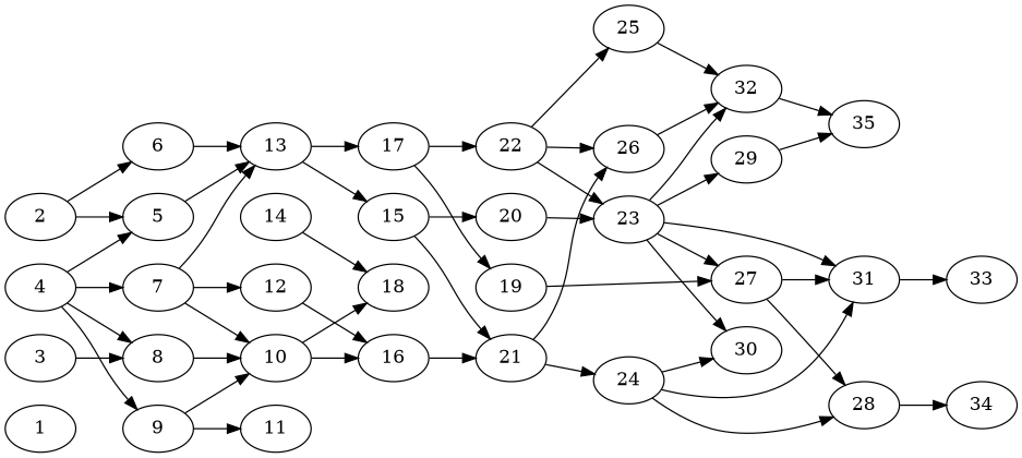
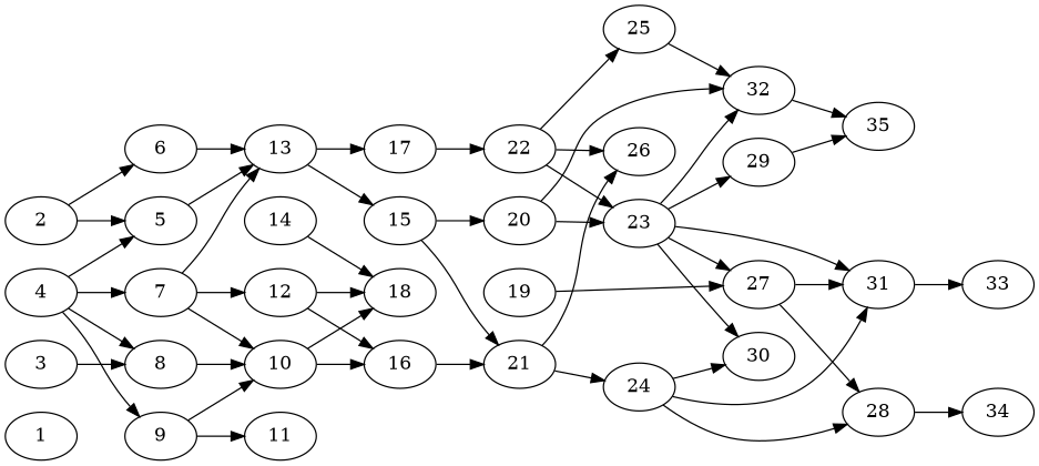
  digraph {
    rankdir=LR
    node [alpha=0.12]
    1 [alpha=0.05 expect_size=11234304]
    2 [alpha=0.10 expect_size=40217600]
    5 [alpha=0.19 expect_size=9412608]
    6 [alpha=0.06 expect_size=41351168]
    13 [expect_size=50516992]
    15 [alpha=0.09 expect_size=22498304]
    17 [alpha=0.09 expect_size=35828736]
    3 [expect_size=51392512]
    8 [alpha=0.11 expect_size=11915264]
    10 [alpha=0.06 expect_size=15513600]
    16 [alpha=0.16 expect_size=20643840]
    18 [alpha=0.09 expect_size=51263488]
    4 [alpha=0.16 expect_size=41376768]
    7 [alpha=0.07 expect_size=45170688]
    9 [alpha=0.15 expect_size=39888896]
    12 [alpha=0.14 expect_size=28022784]
    11 [alpha=0.04 expect_size=17116160]
    14 [alpha=0.18 expect_size=31748096]
    21 [alpha=0.16 expect_size=32704512]
    20 [alpha=0.01 expect_size=19644416]
    19 [alpha=0.07 expect_size=31086592]
    22 [alpha=0.07 expect_size=41225216]
    24 [alpha=0.03 expect_size=7302144]
    26 [alpha=0.13 expect_size=22964224]
    23 [alpha=0.18 expect_size=26278912]
    27 [alpha=0.13 expect_size=14128128]
    25 [alpha=0.10 expect_size=49148928]
    31 [alpha=0.00 expect_size=26619904]
    29 [expect_size=8385536]
    30 [alpha=0.14 expect_size=25319424]
    32 [alpha=0.17 expect_size=18278400]
    28 [alpha=0.15 expect_size=34253824]
    34 [alpha=0.18 expect_size=29374464]
    33 [expect_size=35270656]
    35 [expect_size=36724736]
    2 -> 5
    2 -> 6
    5 -> 13
    6 -> 13
    13 -> 15
    13 -> 17
    15 -> 21
    15 -> 20
-   17 -> 19
    17 -> 22
    3 -> 8
    8 -> 10
    10 -> 16
    10 -> 18
    16 -> 21
    4 -> 5
    4 -> 8
    4 -> 7
    4 -> 9
    7 -> 13
    7 -> 10
    7 -> 12
    9 -> 10
    9 -> 11
    12 -> 16
+   12 -> 18
    14 -> 18
    21 -> 24
    21 -> 26
    20 -> 23
    19 -> 27
    22 -> 26
    22 -> 23
    22 -> 25
    24 -> 31
    24 -> 30
    24 -> 28
-   26 -> 32
+   20 -> 32
    23 -> 27
    23 -> 31
    23 -> 29
    23 -> 30
    23 -> 32
    27 -> 31
    27 -> 28
    25 -> 32
    31 -> 33
    29 -> 35
    32 -> 35
    28 -> 34
  }
